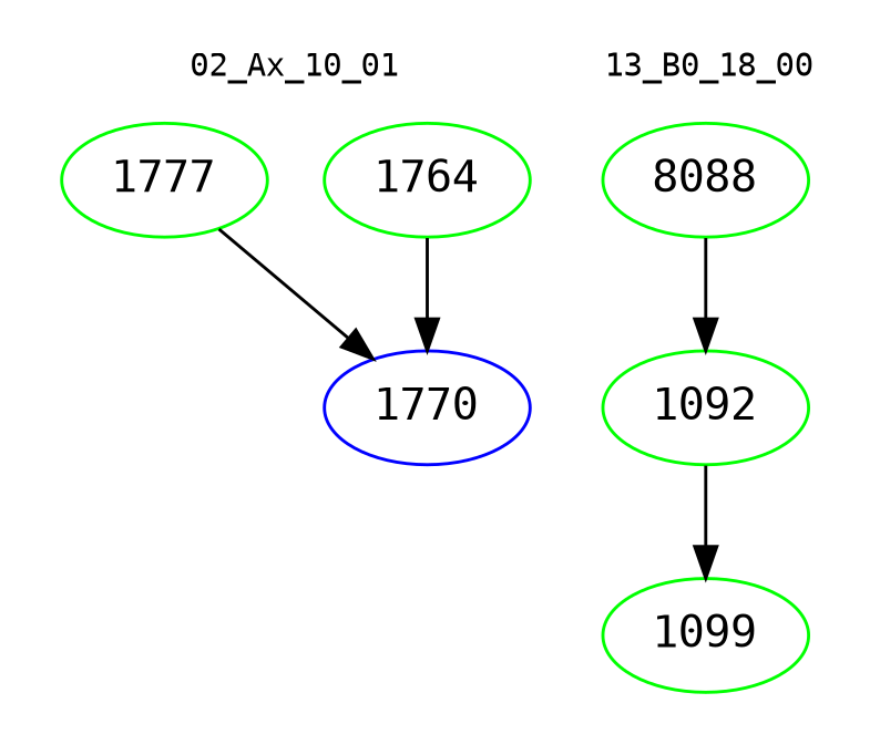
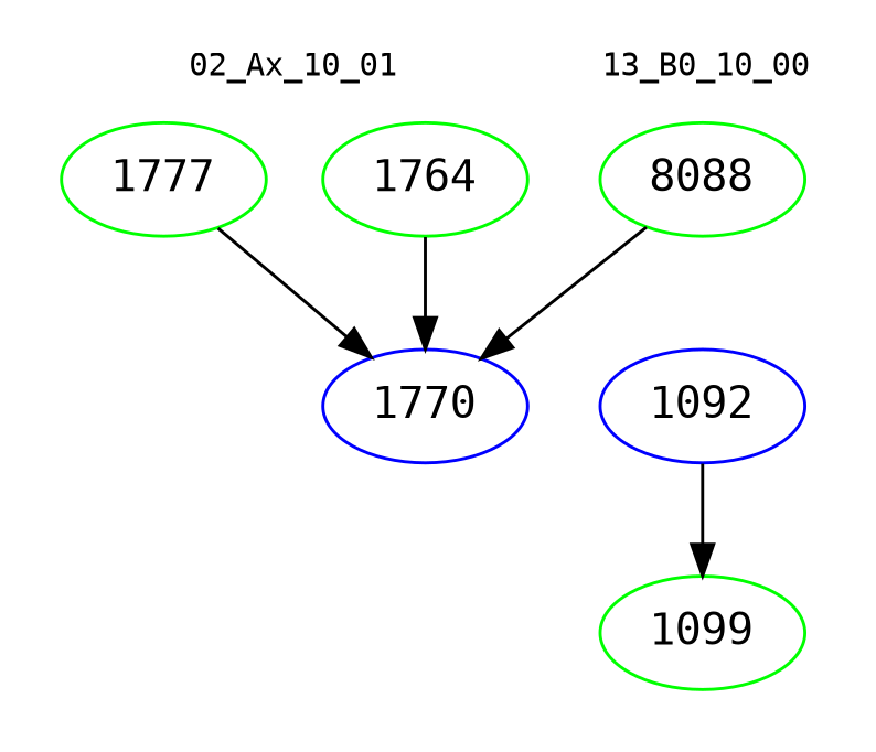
  digraph {
    fontname="DejaVu Sans Mono"
    node [color=green fontname="DejaVu Sans Mono"]
    edge [color=black fontname="DejaVu Sans Mono"]
    n1 [label=1764]
    n2 [color=blue label=1770]
    n3 [label=1777]
    n4 [label=8088]
-   n5 [label=1092]
+   n5 [color=blue label=1092]
    n6 [label=1099]
    subgraph cluster_1 {
      color=white
      fontsize=10
      label="02_Ax_10_01"
      n1
      n2
      n3
    }
    subgraph cluster_2 {
      color=white
      fontsize=10
-     label="13_B0_18_00"
+     label="13_B0_10_00"
      n4
      n5
      n6
    }
    n1 -> n2
    n3 -> n2
-   n4 -> n5
+   n4 -> n2
    n5 -> n6
  }
